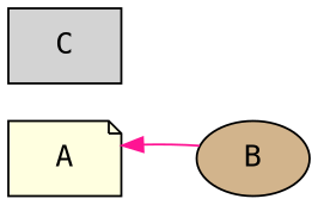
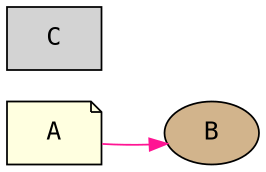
  digraph {
    rankdir=LR
    fontname="DejaVu Sans Mono"
    node [style=filled fontname="DejaVu Sans Mono"]
    A [shape=note fillcolor=lightyellow]
    B [shape=ellipse fillcolor=tan]
    C [shape=box fillcolor=lightgrey]
-   B -> A [color=deeppink style=solid fontname="DejaVu Sans Mono"]
+   A -> B [color=deeppink style=solid fontname="DejaVu Sans Mono"]
  }
